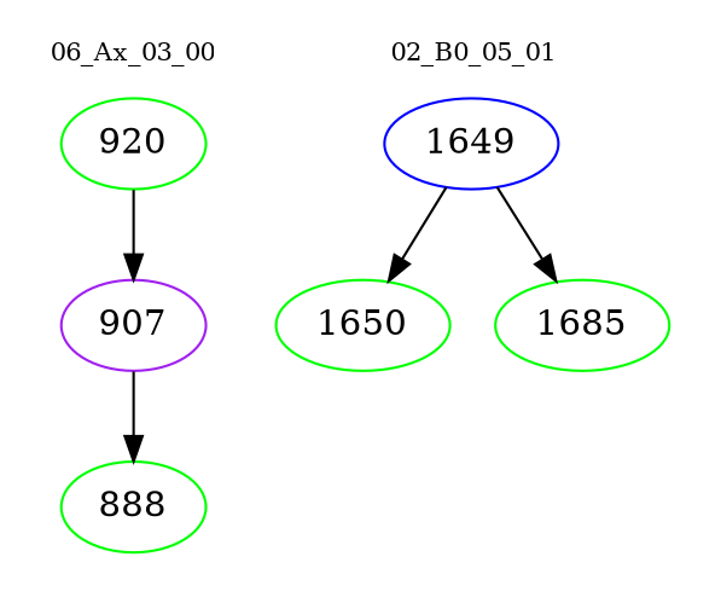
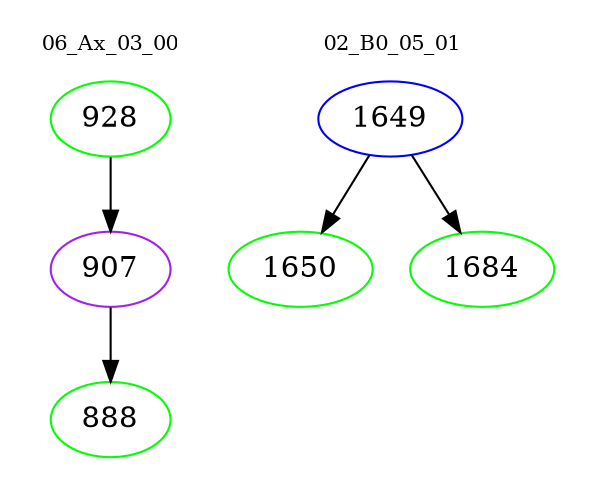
  digraph {
    node [color=green]
    edge [color=black]
    n1 [color=purple label=907]
    n2 [label=888]
-   n3 [label=920]
+   n3 [label=928]
    n4 [color=blue label=1649]
    n5 [label=1650]
-   n6 [label=1685]
+   n6 [label=1684]
    subgraph cluster_1 {
      color=white
      fontsize=10
      label="06_Ax_03_00"
      n1
      n2
      n3
    }
    subgraph cluster_2 {
      color=white
      fontsize=10
      label="02_B0_05_01"
      n4
      n5
      n6
    }
    n1 -> n2
    n3 -> n1
    n4 -> n5
    n4 -> n6
  }
